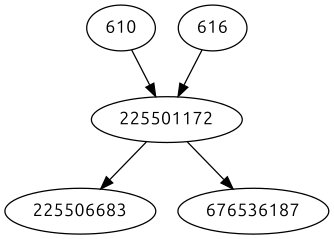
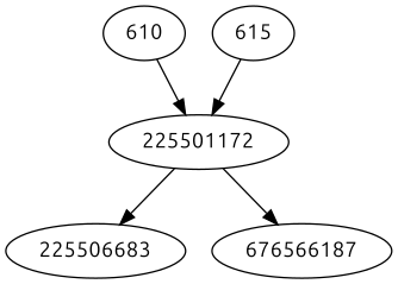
  strict digraph {
    fontname=Ubuntu
    node [fontname=Ubuntu]
    edge [fontname=Ubuntu]
    n1 [label=610]
    225501172
    225506683
-   676536187
-   615 [label=616]
+   676536187 [label=676566187]
+   615
    n1 -> 225501172
    225501172 -> 225506683
    225501172 -> 676536187
    615 -> 225501172
  }
